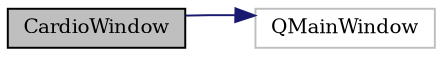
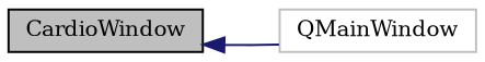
  digraph {
    rankdir=LR
    fontname="DejaVu Serif"
    node [fontname="DejaVu Serif" fontsize=10 shape=record style=filled]
    n1 [color=black fillcolor=grey75 fontcolor=black height=0.2 label=CardioWindow width=0.4]
    n2 [color=grey75 fillcolor=white height=0.2 label=QMainWindow width=0.4]
-   n2 -> n1 [color=midnightblue dir=back fontname="DejaVu Serif" fontsize=10 labelfontname=Helvetica labelfontsize=10 style=solid]
+   n1 -> n2 [color=midnightblue dir=back fontname="DejaVu Serif" fontsize=10 labelfontname=Helvetica labelfontsize=10 style=solid]
  }
